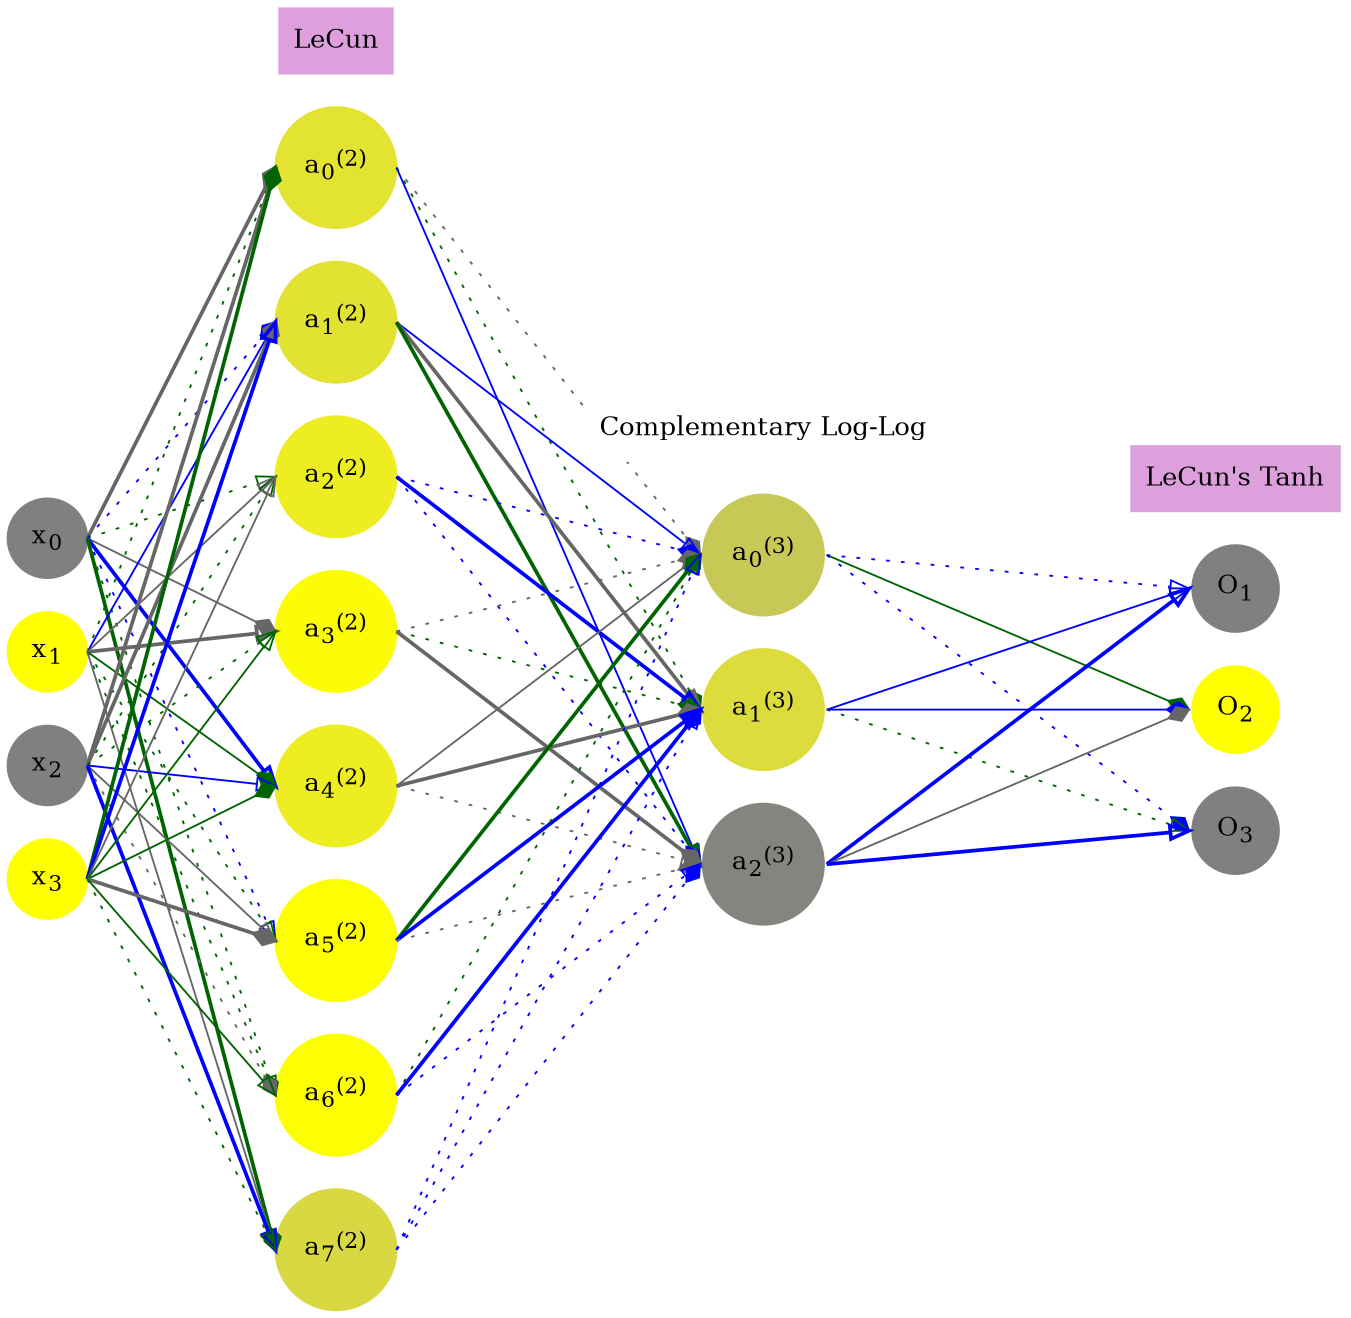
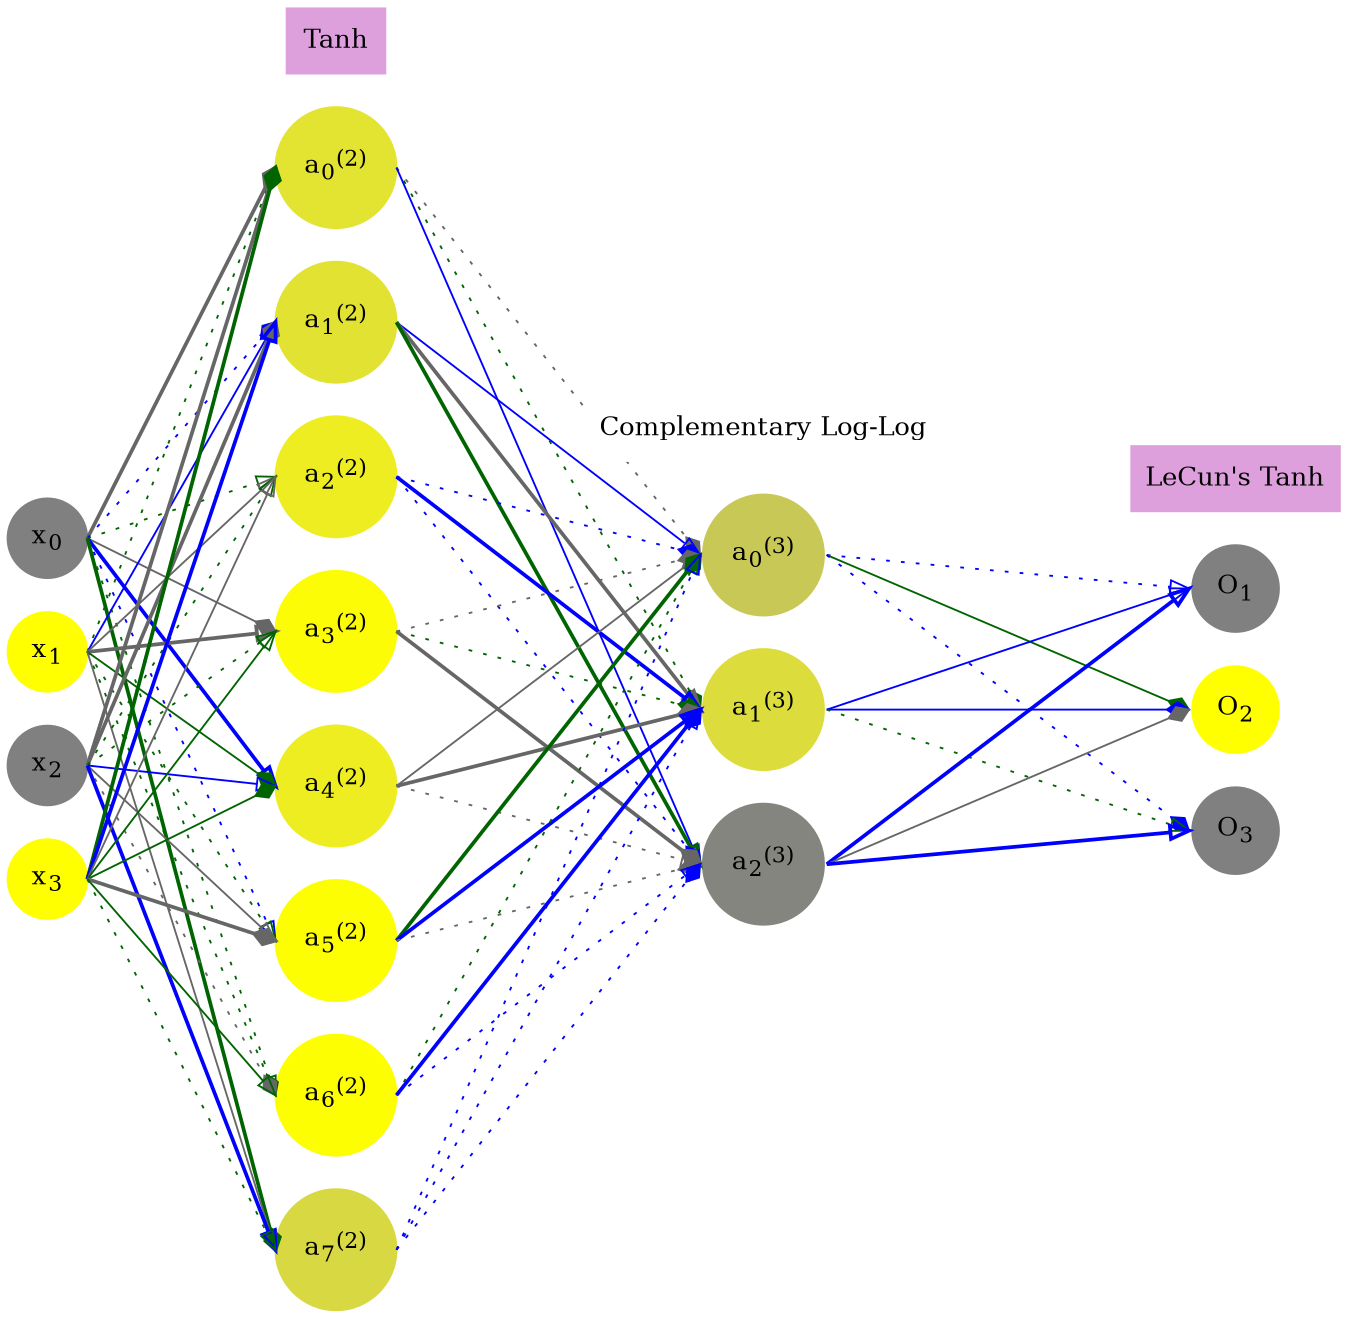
  digraph {
    rankdir=LR
    ranksep=1.4
    splines=false
    node [color="0.1667, 0.0, 0.5" fillcolor="0.1667, 0.0, 0.5" shape=circle style=filled]
    edge [headport=w style=dotted tailport=e color=blue arrowhead=onormal]
    n1 [label=<x<sub>0</sub>>]
    n2 [color="0.1667, 1.0, 1.0" fillcolor="0.1667, 1.0, 1.0" label=<x<sub>1</sub>>]
    n3 [label=<x<sub>2</sub>>]
    n4 [color="0.1667, 1.0, 1.0" fillcolor="0.1667, 1.0, 1.0" label=<x<sub>3</sub>>]
    n5 [color="0.1667, 0.778806, 0.889403" fillcolor="0.1667, 0.778806, 0.889403" label=<a<sub>0</sub><sup>(2)</sup>>]
    n6 [color="0.1667, 0.773294, 0.886647" fillcolor="0.1667, 0.773294, 0.886647" label=<a<sub>1</sub><sup>(2)</sup>>]
    n7 [color="0.1667, 0.858455, 0.929227" fillcolor="0.1667, 0.858455, 0.929227" label=<a<sub>2</sub><sup>(2)</sup>>]
    n8 [color="0.1667, 0.975080, 0.987540" fillcolor="0.1667, 0.975080, 0.987540" label=<a<sub>3</sub><sup>(2)</sup>>]
    n9 [color="0.1667, 0.854448, 0.927224" fillcolor="0.1667, 0.854448, 0.927224" label=<a<sub>4</sub><sup>(2)</sup>>]
    n10 [color="0.1667, 0.989302, 0.994651" fillcolor="0.1667, 0.989302, 0.994651" label=<a<sub>5</sub><sup>(2)</sup>>]
    n11 [color="0.1667, 0.985961, 0.992981" fillcolor="0.1667, 0.985961, 0.992981" label=<a<sub>6</sub><sup>(2)</sup>>]
    n12 [color="0.1667, 0.687846, 0.843923" fillcolor="0.1667, 0.687846, 0.843923" label=<a<sub>7</sub><sup>(2)</sup>>]
    n13 [color="0.1667, 0.564098, 0.782049" fillcolor="0.1667, 0.564098, 0.782049" label=<a<sub>0</sub><sup>(3)</sup>>]
    n14 [color="0.1667, 0.726400, 0.863200" fillcolor="0.1667, 0.726400, 0.863200" label=<a<sub>1</sub><sup>(3)</sup>>]
    n15 [color="0.1667, 0.045335, 0.522668" fillcolor="0.1667, 0.045335, 0.522668" label=<a<sub>2</sub><sup>(3)</sup>>]
    n16 [label=<O<sub>1</sub>>]
    n17 [color="0.1667, 1.0, 1.0" fillcolor="0.1667, 1.0, 1.0" label=<O<sub>2</sub>>]
    n18 [label=<O<sub>3</sub>>]
-   n19 [label=LeCun shape=plaintext fillcolor=plum color=darkorange]
+   n19 [label=Tanh shape=plaintext fillcolor=plum color=darkorange]
    n20 [label="Complementary Log-Log" shape=plaintext fillcolor=white color=purple]
    n21 [label="LeCun's Tanh" shape=plaintext fillcolor=plum color=darkorange]
    subgraph sub_1 {
      n1
    }
    subgraph sub_2 {
      n2
    }
    subgraph sub_3 {
      n3
    }
    subgraph sub_4 {
      n4
    }
    subgraph sub_5 {
      n5
    }
    subgraph sub_6 {
      n6
    }
    subgraph sub_7 {
      n7
    }
    subgraph sub_8 {
      n8
    }
    subgraph sub_9 {
      n9
    }
    subgraph sub_10 {
      n10
    }
    subgraph sub_11 {
      n11
    }
    subgraph sub_12 {
      n12
    }
    subgraph sub_13 {
      n13
    }
    subgraph sub_14 {
      n14
    }
    subgraph sub_15 {
      n15
    }
    subgraph sub_16 {
      n16
    }
    subgraph sub_17 {
      n17
    }
    subgraph sub_18 {
      n18
    }
    subgraph sub_19 {
      rank=same
      n1
      n2
      n3
      n4
    }
    subgraph sub_20 {
      rank=same
      n5
      n6
      n7
      n8
      n9
      n10
      n11
      n12
    }
    subgraph sub_21 {
      rank=same
      n13
      n14
      n15
    }
    subgraph sub_22 {
      rank=same
      n16
      n17
      n18
    }
    subgraph sub_23 {
      rank=same
      n5
      n19
    }
    subgraph sub_24 {
      rank=same
      n13
      n20
    }
    subgraph sub_25 {
      rank=same
      n16
      n21
    }
    n1 -> n2 [style=invis color="" arrowhead=""]
    n1 -> n5 [style=bold color=gray40 arrowhead=diamond]
    n1 -> n6 [arrowhead=diamond]
    n1 -> n7 [color=darkgreen]
    n1 -> n8 [style=solid color=gray40 arrowhead=diamond]
    n1 -> n9 [style=bold]
    n1 -> n10
    n1 -> n11 [color=darkgreen]
    n1 -> n12 [style=bold color=darkgreen arrowhead=diamond]
    n2 -> n3 [style=invis color="" arrowhead=""]
    n2 -> n5 [color=darkgreen arrowhead=diamond]
    n2 -> n6 [style=solid]
    n2 -> n7 [style=solid color=gray40]
    n2 -> n8 [style=bold color=gray40]
    n2 -> n9 [style=solid color=darkgreen arrowhead=diamond]
    n2 -> n10 [color=darkgreen]
    n2 -> n11 [color=darkgreen arrowhead=diamond]
    n2 -> n12 [style=solid color=gray40]
    n3 -> n4 [style=invis color="" arrowhead=""]
    n3 -> n5 [style=bold color=gray40 arrowhead=diamond]
    n3 -> n6 [style=bold color=gray40 arrowhead=diamond]
    n3 -> n7 [color=darkgreen]
    n3 -> n8 [color=darkgreen]
    n3 -> n9 [style=solid]
    n3 -> n10 [style=solid color=gray40]
    n3 -> n11 [color=gray40 arrowhead=diamond]
    n3 -> n12 [style=bold]
    n4 -> n5 [style=bold color=darkgreen arrowhead=diamond]
    n4 -> n6 [style=bold]
    n4 -> n7 [style=solid color=gray40]
    n4 -> n8 [style=solid color=darkgreen]
    n4 -> n9 [style=solid color=darkgreen arrowhead=diamond]
    n4 -> n10 [style=bold color=gray40 arrowhead=diamond]
    n4 -> n11 [style=solid color=darkgreen]
    n4 -> n12 [color=darkgreen]
    n5 -> n6 [style=invis color="" arrowhead=""]
    n5 -> n13 [color=gray40 arrowhead=diamond]
    n5 -> n14 [color=darkgreen arrowhead=diamond]
    n5 -> n15 [style=solid]
    n6 -> n7 [style=invis color="" arrowhead=""]
    n6 -> n13 [style=solid]
    n6 -> n14 [style=bold color=gray40]
    n6 -> n15 [style=bold color=darkgreen]
    n7 -> n8 [style=invis color="" arrowhead=""]
    n7 -> n13 [arrowhead=diamond]
    n7 -> n14 [style=bold]
    n7 -> n15 [arrowhead=diamond]
    n8 -> n9 [style=invis color="" arrowhead=""]
    n8 -> n13 [color=gray40 arrowhead=diamond]
    n8 -> n14 [color=darkgreen arrowhead=diamond]
    n8 -> n15 [style=bold color=gray40 arrowhead=diamond]
    n9 -> n10 [style=invis color="" arrowhead=""]
    n9 -> n13 [style=solid color=gray40 arrowhead=diamond]
    n9 -> n14 [style=bold color=gray40 arrowhead=diamond]
    n9 -> n15 [color=gray40]
    n10 -> n11 [style=invis color="" arrowhead=""]
    n10 -> n13 [style=bold color=darkgreen arrowhead=diamond]
    n10 -> n14 [style=bold]
    n10 -> n15 [color=gray40 arrowhead=diamond]
    n11 -> n12 [style=invis color="" arrowhead=""]
    n11 -> n13 [color=darkgreen]
    n11 -> n14 [style=bold arrowhead=diamond]
    n11 -> n15
    n12 -> n13
    n12 -> n14
    n12 -> n15 [arrowhead=diamond]
    n13 -> n14 [style=invis color="" arrowhead=""]
    n13 -> n16
    n13 -> n17 [style=solid color=darkgreen arrowhead=diamond]
    n13 -> n18 [arrowhead=diamond]
    n14 -> n15 [style=invis color="" arrowhead=""]
    n14 -> n16 [style=solid]
    n14 -> n17 [style=solid arrowhead=diamond]
    n14 -> n18 [color=darkgreen]
    n15 -> n16 [style=bold]
    n15 -> n17 [style=solid color=gray40 arrowhead=diamond]
    n15 -> n18 [style=bold]
    n16 -> n17 [style=invis color="" arrowhead=""]
    n17 -> n18 [style=invis color="" arrowhead=""]
    n19 -> n5 [style=invis color="" arrowhead=""]
    n20 -> n13 [style=invis color="" arrowhead=""]
    n21 -> n16 [style=invis color="" arrowhead=""]
  }
